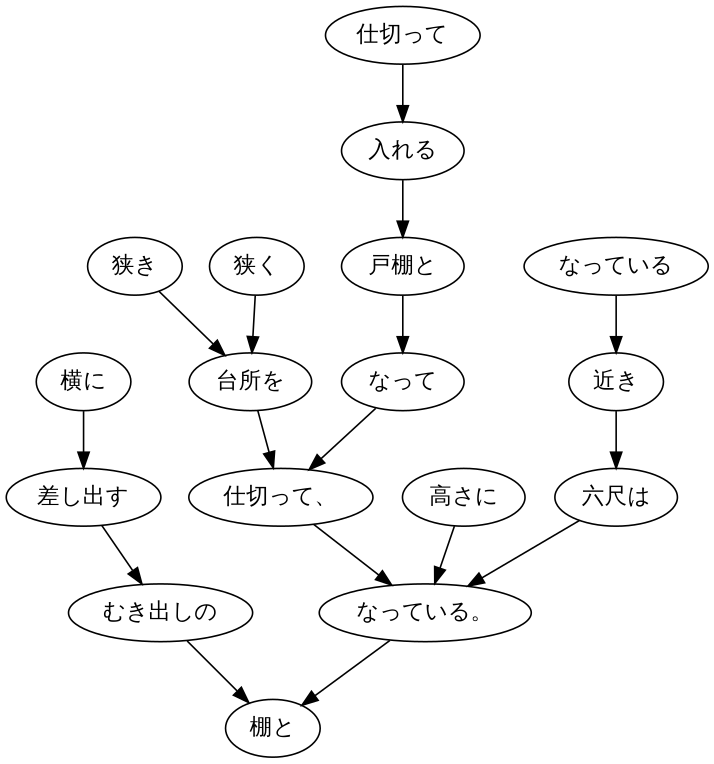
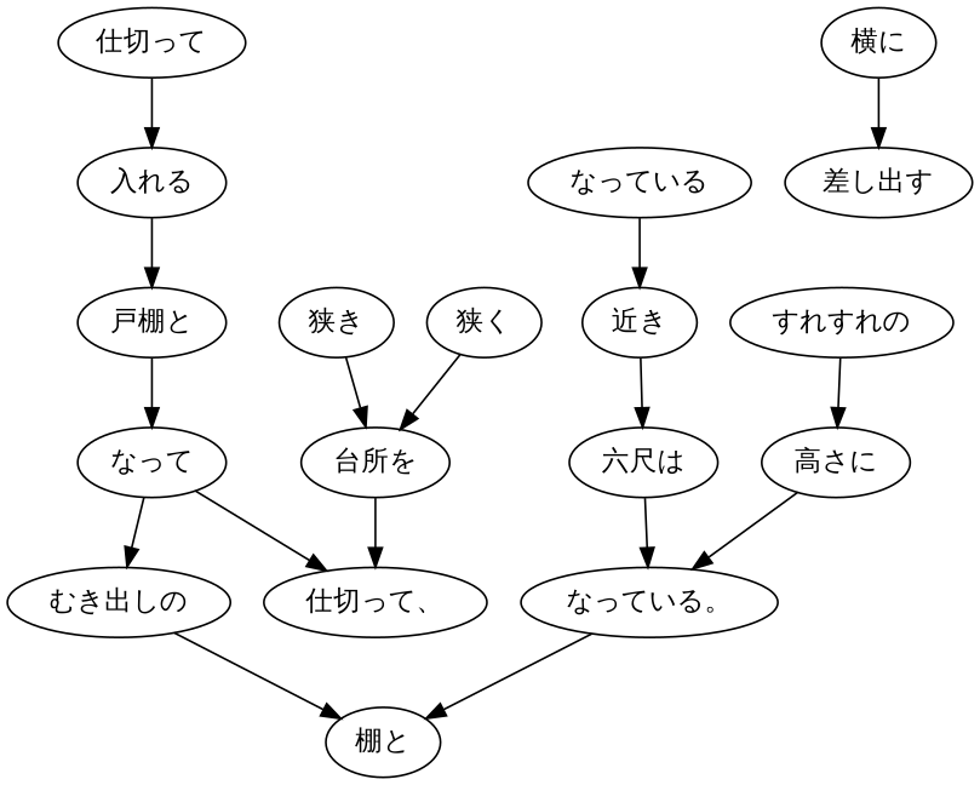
  digraph {
    n1 [label="なっている"]
    n2 [label="近き"]
    n3 [label="六尺は"]
    n4 [label="なっている。"]
    n5 [label="棚と"]
    n6 [label="仕切って"]
    n7 [label="入れる"]
    n8 [label="戸棚と"]
    n9 [label="なって"]
    n10 [label="仕切って、"]
    n11 [label="狭き"]
    n12 [label="台所を"]
    n13 [label="狭く"]
    n14 [label="横に"]
    n15 [label="差し出す"]
    n16 [label="むき出しの"]
+   n17 [label="すれすれの"]
    n18 [label="高さに"]
    n1 -> n2
    n2 -> n3
    n3 -> n4
    n4 -> n5
    n6 -> n7
    n7 -> n8
    n8 -> n9
    n9 -> n10
-   n10 -> n4
    n11 -> n12
    n12 -> n10
    n13 -> n12
    n14 -> n15
-   n15 -> n16
+   n9 -> n16
    n16 -> n5
+   n17 -> n18
    n18 -> n4
  }
